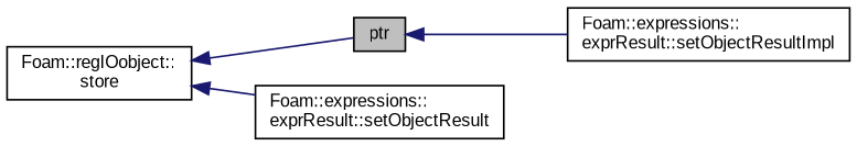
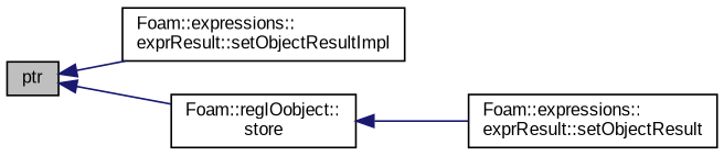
  digraph {
    fontname="Liberation Sans"
    rankdir=LR
    node [color=black fontname="Liberation Sans" fontsize=10 shape=record]
    edge [color=midnightblue dir=back fontname="Liberation Sans" fontsize=10 labelfontname=Helvetica labelfontsize=10 style=solid]
    n1 [fillcolor=grey75 fontcolor=black height=0.2 label=ptr style=filled width=0.4]
    n2 [height=0.2 label="Foam::expressions::\lexprResult::setObjectResultImpl" width=0.4]
    n3 [height=0.2 label="Foam::regIOobject::\lstore" width=0.4]
    n4 [height=0.2 label="Foam::expressions::\lexprResult::setObjectResult" width=0.4]
    n1 -> n2
-   n3 -> n1
+   n1 -> n3
    n3 -> n4
  }
